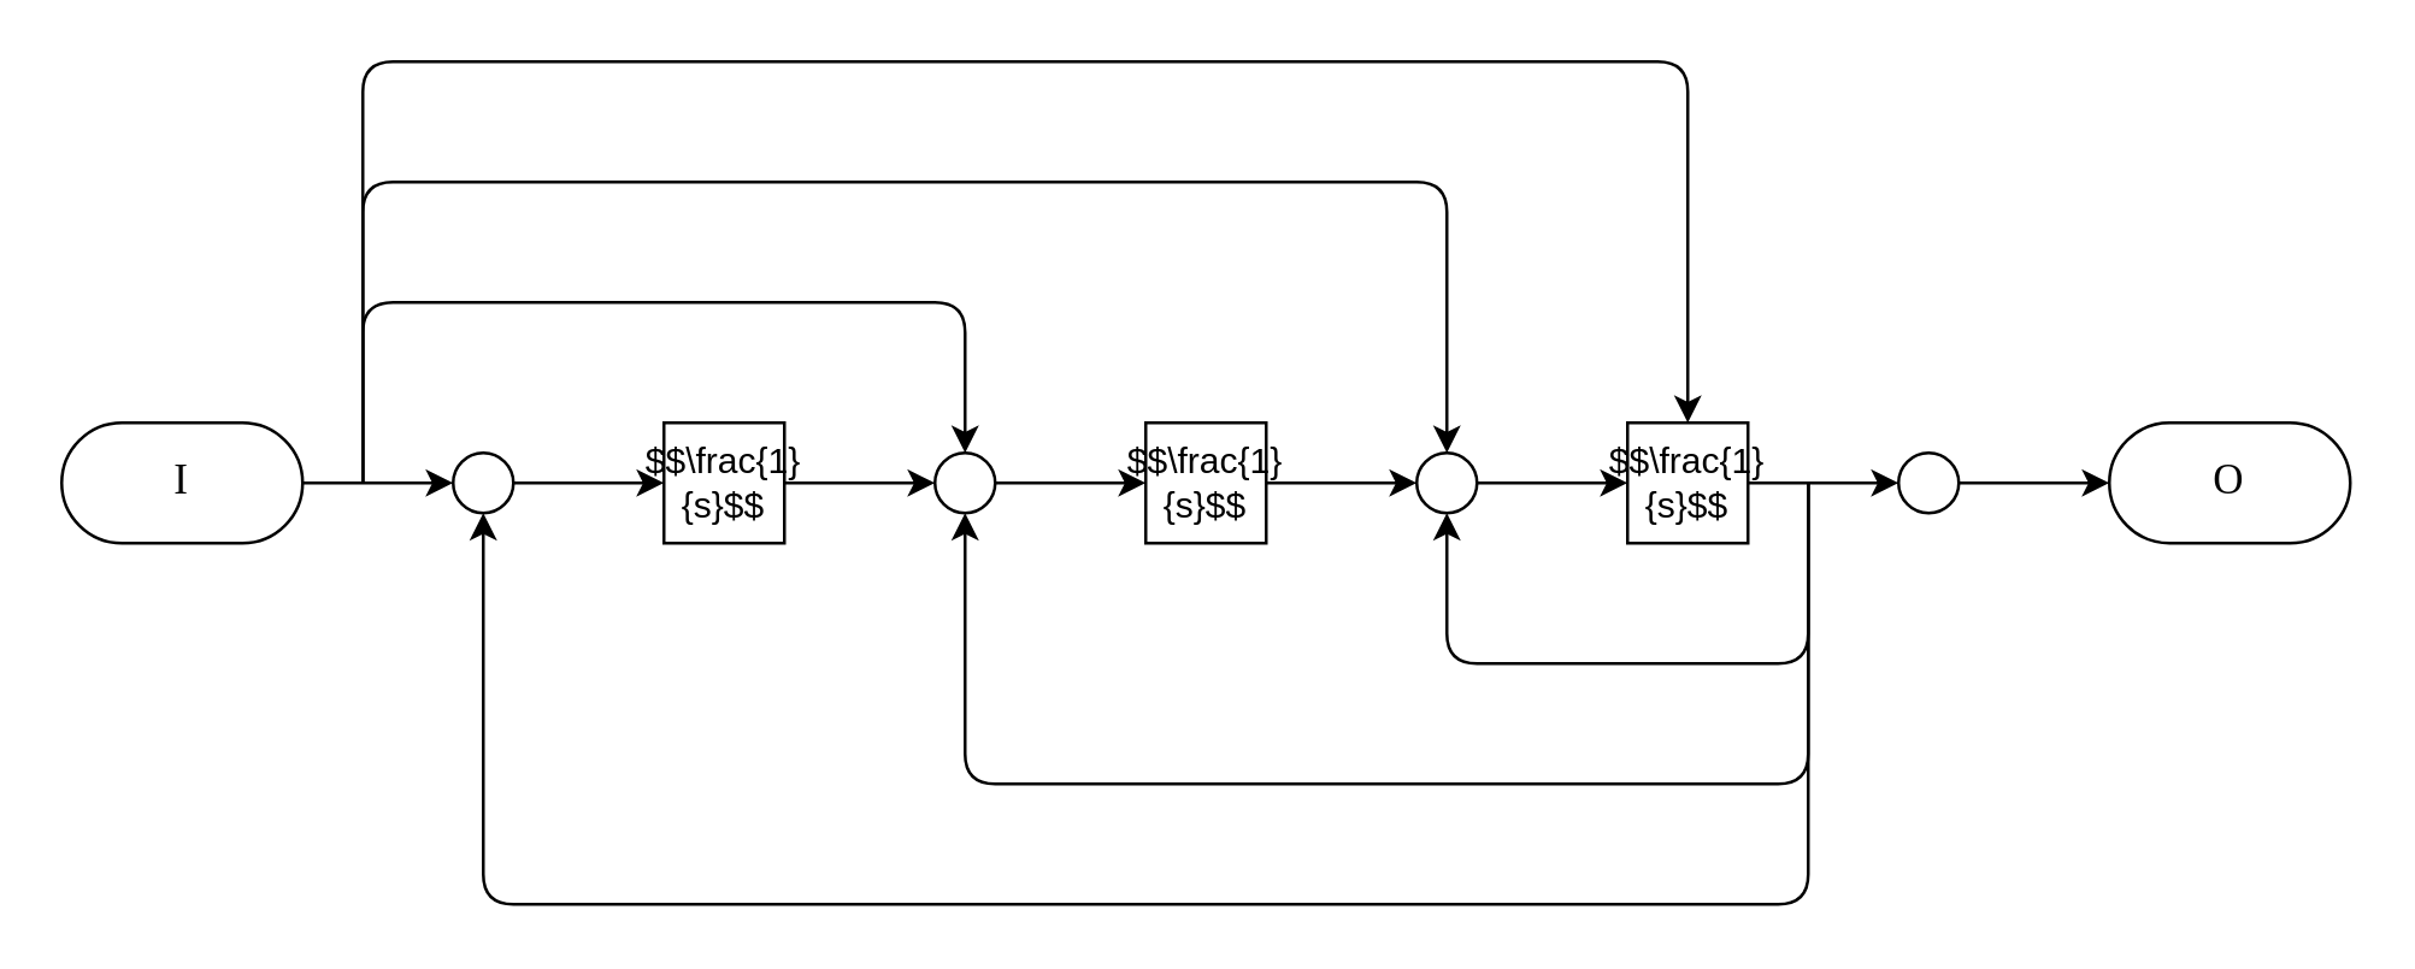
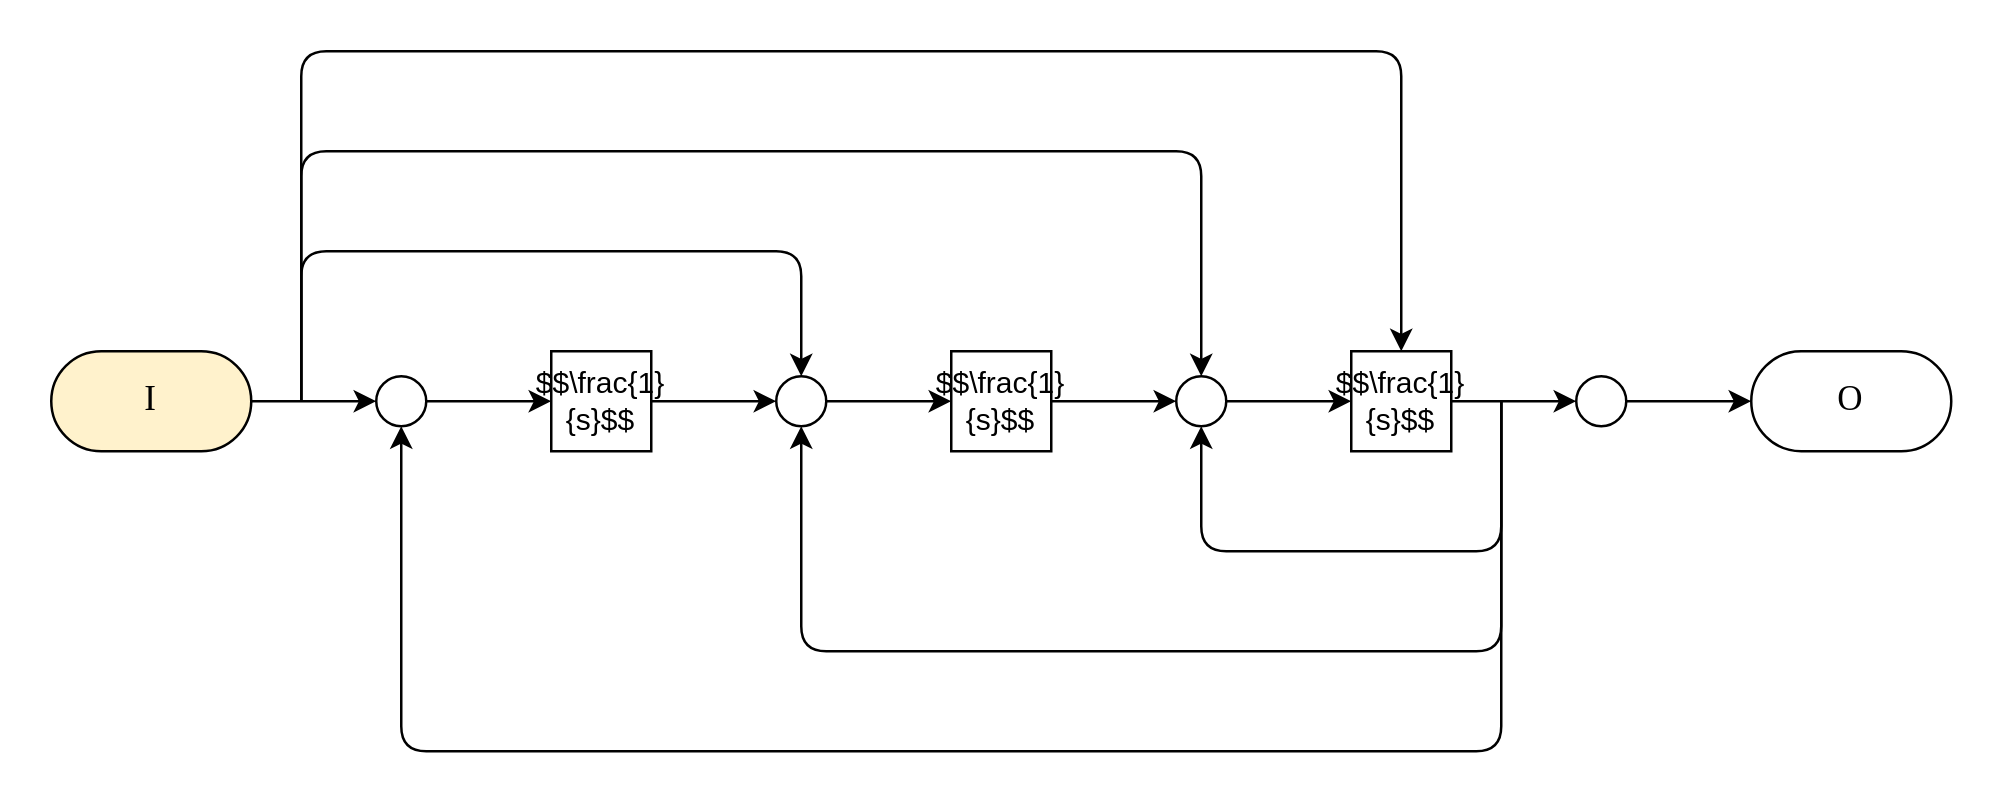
  <mxCell id="0" />
  <mxCell id="1" parent="0" />
  <mxCell id="2" value="" style="ellipse;whiteSpace=wrap;html=1;aspect=fixed;" parent="1" vertex="1"><mxGeometry x="630" y="150" width="20" height="20" as="geometry" /></mxCell>
  <mxCell id="3" value="" style="edgeStyle=none;html=1;" parent="1" source="4" target="8" edge="1"><mxGeometry relative="1" as="geometry" /></mxCell>
- <mxCell id="4" value="&lt;font face=&quot;Times New Roman&quot; style=&quot;font-size: 14px&quot;&gt;I&lt;/font&gt;" style="rounded=1;whiteSpace=wrap;html=1;arcSize=50;" parent="1" vertex="1"><mxGeometry x="20" y="140" width="80" height="40" as="geometry" /></mxCell>
+ <mxCell id="4" value="&lt;font face=&quot;Times New Roman&quot; style=&quot;font-size: 14px&quot;&gt;I&lt;/font&gt;" style="rounded=1;whiteSpace=wrap;html=1;arcSize=50;fillColor=#fff2cc;" parent="1" vertex="1"><mxGeometry x="20" y="140" width="80" height="40" as="geometry" /></mxCell>
  <mxCell id="5" value="&lt;font face=&quot;Times New Roman&quot; style=&quot;font-size: 14px&quot;&gt;O&lt;/font&gt;" style="rounded=1;whiteSpace=wrap;html=1;arcSize=50;" parent="1" vertex="1"><mxGeometry x="700" y="140" width="80" height="40" as="geometry" /></mxCell>
  <mxCell id="6" value="" style="edgeStyle=orthogonalEdgeStyle;rounded=0;orthogonalLoop=1;jettySize=auto;html=1;exitX=1;exitY=0.5;exitDx=0;exitDy=0;" parent="1" source="2" target="5" edge="1"><mxGeometry relative="1" as="geometry"><mxPoint x="620" y="160" as="sourcePoint" /></mxGeometry></mxCell>
  <mxCell id="7" value="" style="edgeStyle=none;html=1;" parent="1" source="8" target="10" edge="1"><mxGeometry relative="1" as="geometry" /></mxCell>
  <mxCell id="8" value="" style="ellipse;whiteSpace=wrap;html=1;aspect=fixed;" parent="1" vertex="1"><mxGeometry x="150" y="150" width="20" height="20" as="geometry" /></mxCell>
  <mxCell id="9" value="" style="edgeStyle=none;html=1;" edge="1" parent="1" source="10" target="17"><mxGeometry relative="1" as="geometry" /></mxCell>
  <mxCell id="10" value="$$\frac{1}{s}$$" style="rounded=0;whiteSpace=wrap;html=1;" parent="1" vertex="1"><mxGeometry x="220" y="140" width="40" height="40" as="geometry" /></mxCell>
  <mxCell id="11" value="" style="edgeStyle=none;html=1;" edge="1" parent="1" source="12" target="19"><mxGeometry relative="1" as="geometry" /></mxCell>
  <mxCell id="12" value="$$\frac{1}{s}$$" style="rounded=0;whiteSpace=wrap;html=1;" parent="1" vertex="1"><mxGeometry x="380" y="140" width="40" height="40" as="geometry" /></mxCell>
  <mxCell id="13" value="" style="edgeStyle=none;html=1;" edge="1" parent="1" source="15" target="2"><mxGeometry relative="1" as="geometry" /></mxCell>
  <mxCell id="14" style="edgeStyle=none;html=1;entryX=0.5;entryY=1;entryDx=0;entryDy=0;" edge="1" parent="1" target="19"><mxGeometry relative="1" as="geometry"><mxPoint x="420" y="310" as="targetPoint" /><mxPoint x="600" y="160" as="sourcePoint" /><Array as="points"><mxPoint x="600" y="220" /><mxPoint x="480" y="220" /></Array></mxGeometry></mxCell>
  <mxCell id="15" value="$$\frac{1}{s}$$" style="rounded=0;whiteSpace=wrap;html=1;" parent="1" vertex="1"><mxGeometry x="540" y="140" width="40" height="40" as="geometry" /></mxCell>
  <mxCell id="16" value="" style="edgeStyle=none;html=1;" edge="1" parent="1" source="17" target="12"><mxGeometry relative="1" as="geometry" /></mxCell>
  <mxCell id="17" value="" style="ellipse;whiteSpace=wrap;html=1;aspect=fixed;" vertex="1" parent="1"><mxGeometry x="310" y="150" width="20" height="20" as="geometry" /></mxCell>
  <mxCell id="18" value="" style="edgeStyle=none;html=1;" edge="1" parent="1" source="19" target="15"><mxGeometry relative="1" as="geometry" /></mxCell>
  <mxCell id="19" value="" style="ellipse;whiteSpace=wrap;html=1;aspect=fixed;" vertex="1" parent="1"><mxGeometry x="470" y="150" width="20" height="20" as="geometry" /></mxCell>
  <mxCell id="20" style="edgeStyle=none;html=1;entryX=0.5;entryY=1;entryDx=0;entryDy=0;" edge="1" parent="1" target="17"><mxGeometry relative="1" as="geometry"><mxPoint x="490" y="250" as="targetPoint" /><mxPoint x="600" y="160" as="sourcePoint" /><Array as="points"><mxPoint x="600" y="260" /><mxPoint x="320" y="260" /></Array></mxGeometry></mxCell>
  <mxCell id="21" style="edgeStyle=none;html=1;entryX=0.5;entryY=1;entryDx=0;entryDy=0;" edge="1" parent="1" target="8"><mxGeometry relative="1" as="geometry"><mxPoint x="320" y="170" as="targetPoint" /><mxPoint x="600" y="160" as="sourcePoint" /><Array as="points"><mxPoint x="600" y="300" /><mxPoint x="160" y="300" /></Array></mxGeometry></mxCell>
  <mxCell id="22" style="edgeStyle=none;html=1;entryX=0.5;entryY=0;entryDx=0;entryDy=0;" edge="1" parent="1" target="17"><mxGeometry relative="1" as="geometry"><mxPoint x="170" y="180" as="targetPoint" /><mxPoint x="120" y="160" as="sourcePoint" /><Array as="points"><mxPoint x="120" y="100" /><mxPoint x="320" y="100" /></Array></mxGeometry></mxCell>
  <mxCell id="23" style="edgeStyle=none;html=1;entryX=0.5;entryY=0;entryDx=0;entryDy=0;" edge="1" parent="1" target="19"><mxGeometry relative="1" as="geometry"><mxPoint x="330" y="160" as="targetPoint" /><mxPoint x="120" y="160" as="sourcePoint" /><Array as="points"><mxPoint x="120" y="60" /><mxPoint x="480" y="60" /></Array></mxGeometry></mxCell>
  <mxCell id="24" style="edgeStyle=none;html=1;" edge="1" parent="1"><mxGeometry relative="1" as="geometry"><mxPoint x="560" y="140" as="targetPoint" /><mxPoint x="120" y="160" as="sourcePoint" /><Array as="points"><mxPoint x="120" y="20" /><mxPoint x="560" y="20" /></Array></mxGeometry></mxCell>
